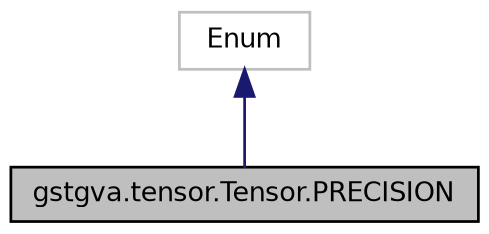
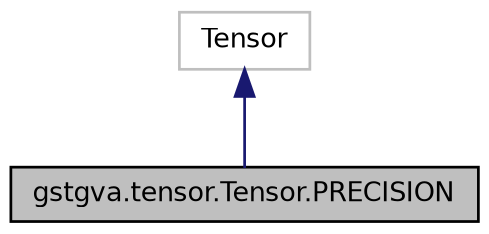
  digraph {
    node [fontname=Helvetica fontsize=10 shape=record style=filled]
    n1 [color=black fillcolor=grey75 fontcolor=black height=0.2 label="gstgva.tensor.Tensor.PRECISION" width=0.4]
-   n2 [color=grey75 fillcolor=white height=0.2 label=Enum width=0.4]
+   n2 [color=grey75 fillcolor=white height=0.2 label=Tensor width=0.4]
    n2 -> n1 [color=midnightblue dir=back fontname=Helvetica fontsize=10 labelfontname=Helvetica labelfontsize=10 style=solid]
  }
